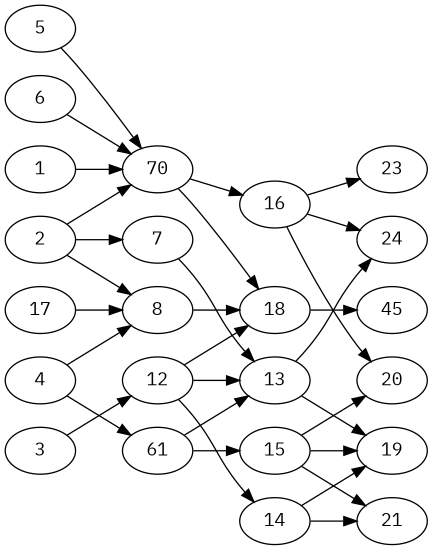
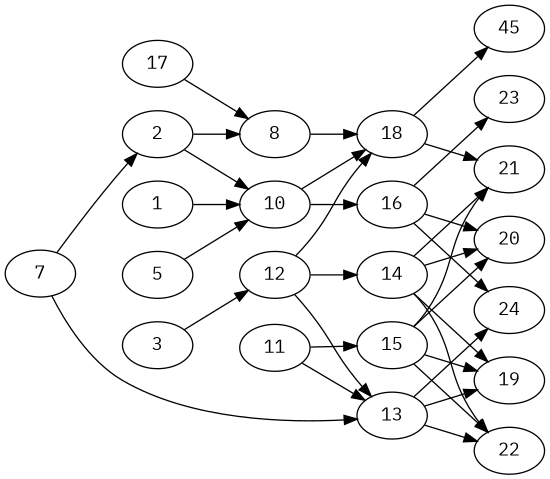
  digraph {
    fontname="IBM Plex Mono"
    rankdir=LR
    node [alpha=0.17 fontname="IBM Plex Mono"]
    edge [fontname="IBM Plex Mono"]
    1 [alpha=0.19 expect_size=47293440]
-   10 [alpha=0.02 expect_size=11338752 label=70]
+   10 [alpha=0.02 expect_size=11338752]
    18 [alpha=0.06 expect_size=7297024]
    16 [alpha=0.05 expect_size=19141632]
-   11 [alpha=0.02 expect_size=47145984 label=61]
+   11 [alpha=0.02 expect_size=47145984]
    13 [alpha=0.00 expect_size=36921344]
    15 [alpha=0.11 expect_size=38608896]
    19 [alpha=0.16 expect_size=38846464]
+   22 [alpha=0.01 expect_size=21935104]
    24 [alpha=0.04 expect_size=22900736]
    21 [expect_size=16505856]
    n12 [alpha=0.10 expect_size=14049280 label=45]
    20 [expect_size=12461056]
    23 [alpha=0.01 expect_size=22284288]
    2 [alpha=0.16 expect_size=18392064]
    7 [alpha=0.20 expect_size=31003648]
    8 [alpha=0.13 expect_size=38400000]
    17 [expect_size=8339456]
    3 [alpha=0.04 expect_size=40625152]
    12 [alpha=0.00 expect_size=45415424]
    14 [alpha=0.16 expect_size=46328832]
-   4 [expect_size=12975104]
    5 [alpha=0.12 expect_size=12387328]
-   6 [alpha=0.15 expect_size=42759168]
    1 -> 10
    10 -> 18
    10 -> 16
+   18 -> 21
    18 -> n12
    16 -> 24
    16 -> 20
    16 -> 23
    11 -> 13
    11 -> 15
    13 -> 19
+   13 -> 22
    13 -> 24
    15 -> 19
+   15 -> 22
    15 -> 21
    15 -> 20
    2 -> 10
-   2 -> 7
+   7 -> 2
    2 -> 8
    7 -> 13
    8 -> 18
    17 -> 8
    3 -> 12
    12 -> 18
    12 -> 13
    12 -> 14
    14 -> 19
+   14 -> 22
    14 -> 21
-   4 -> 11
-   4 -> 8
+   14 -> 20
    5 -> 10
-   6 -> 10
  }
